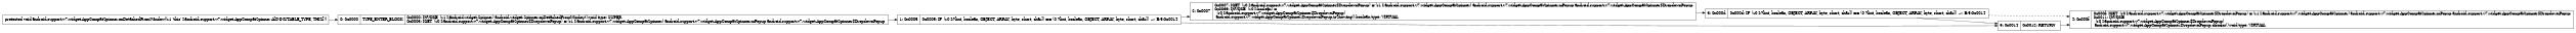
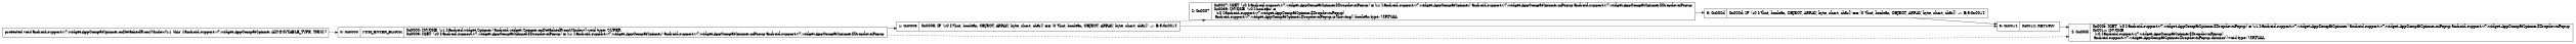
  digraph {
    rankdir=LR
    node [shape=record]
-   n1 [label="{0\:\ 0x0000|TYPE_ENTER_BLOCK\l|0x0000: INVOKE  (r1 I:android.widget.Spinner) android.widget.Spinner.onDetachedFromWindow():void type: SUPER \l0x0003: IGET  (r0 I:android.support.v7.widget.AppCompatSpinner$DropdownPopup) = (r1 I:android.support.v7.widget.AppCompatSpinner) android.support.v7.widget.AppCompatSpinner.mPopup android.support.v7.widget.AppCompatSpinner$DropdownPopup \l}"]
+   n1 [label="{0\:\ 0x0000|MTH_ENTER_BLOCK\l|0x0000: INVOKE  (r1 I:android.widget.Spinner) android.widget.Spinner.onDetachedFromWindow():void type: SUPER \l0x0003: IGET  (r0 I:android.support.v7.widget.AppCompatSpinner$DropdownPopup) = (r1 I:android.support.v7.widget.AppCompatSpinner) android.support.v7.widget.AppCompatSpinner.mPopup android.support.v7.widget.AppCompatSpinner$DropdownPopup \l}"]
    n2 [label="{1\:\ 0x0005|0x0005: IF  (r0 I:?[int, boolean, OBJECT, ARRAY, byte, short, char]) == (0 ?[int, boolean, OBJECT, ARRAY, byte, short, char])  \-\> B:5:0x0014 \l}"]
    n3 [label="{2\:\ 0x0007|0x0007: IGET  (r0 I:android.support.v7.widget.AppCompatSpinner$DropdownPopup) = (r1 I:android.support.v7.widget.AppCompatSpinner) android.support.v7.widget.AppCompatSpinner.mPopup android.support.v7.widget.AppCompatSpinner$DropdownPopup \l0x0039: INVOKE  (r0 I:boolean) = \l  (r0 I:android.support.v7.widget.AppCompatSpinner$DropdownPopup)\l android.support.v7.widget.AppCompatSpinner.DropdownPopup.isShowing():boolean type: VIRTUAL \l}"]
    n4 [label="{5\:\ 0x0014|0x0012: RETURN   \l}"]
    n5 [label="{3\:\ 0x000d|0x000d: IF  (r0 I:?[int, boolean, OBJECT, ARRAY, byte, short, char]) == (0 ?[int, boolean, OBJECT, ARRAY, byte, short, char])  \-\> B:5:0x0014 \l}"]
    n6 [label="{4\:\ 0x000f|0x000f: IGET  (r0 I:android.support.v7.widget.AppCompatSpinner$DropdownPopup) = (r1 I:android.support.v7.widget.AppCompatSpinner) android.support.v7.widget.AppCompatSpinner.mPopup android.support.v7.widget.AppCompatSpinner$DropdownPopup \l0x0011: INVOKE  \l  (r0 I:android.support.v7.widget.AppCompatSpinner$DropdownPopup)\l android.support.v7.widget.AppCompatSpinner.DropdownPopup.dismiss():void type: VIRTUAL \l}"]
    n7 [label="{protected void android.support.v7.widget.AppCompatSpinner.onDetachedFromWindow((r1 'this' I:android.support.v7.widget.AppCompatSpinner A[IMMUTABLE_TYPE, THIS])) }"]
    n1 -> n2
-   n2 -> n3 [style=solid]
+   n2 -> n3 [style=dashed]
    n2 -> n4
    n3 -> n5
    n4 -> n6
    n5 -> n4
-   n5 -> n6 [style=dashed]
+   n1 -> n6 [style=dashed]
    n7 -> n1
  }
